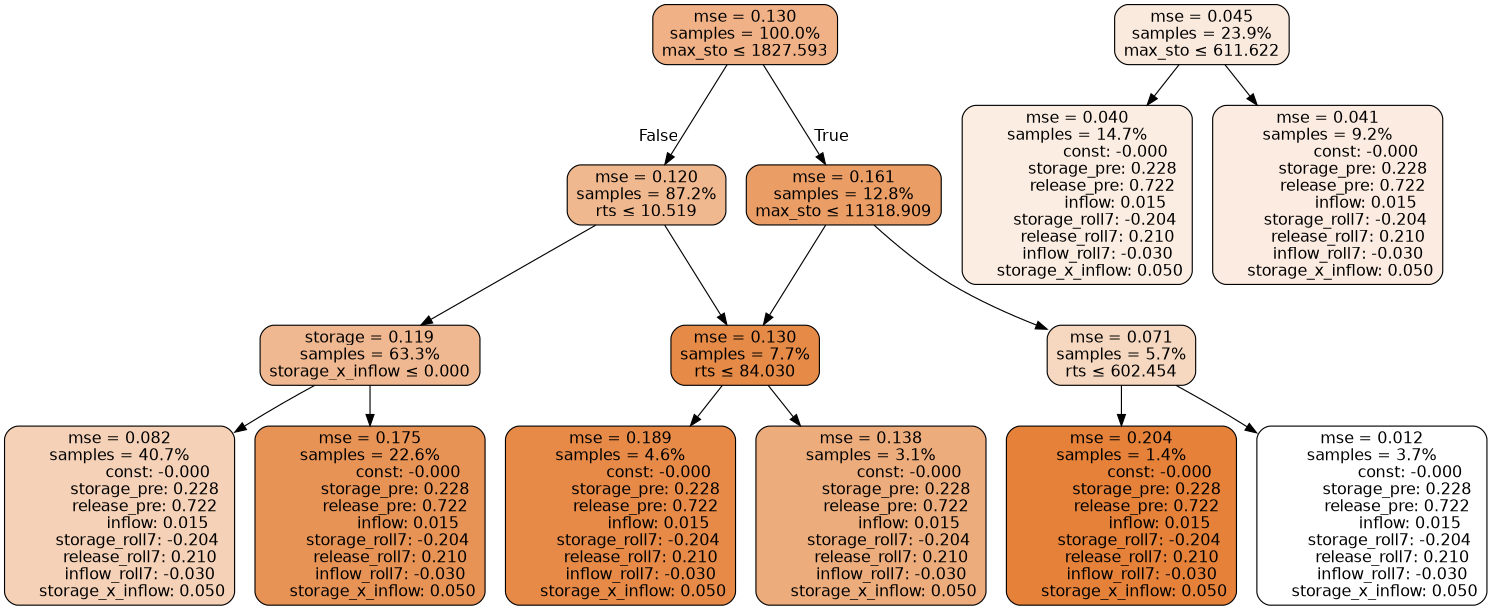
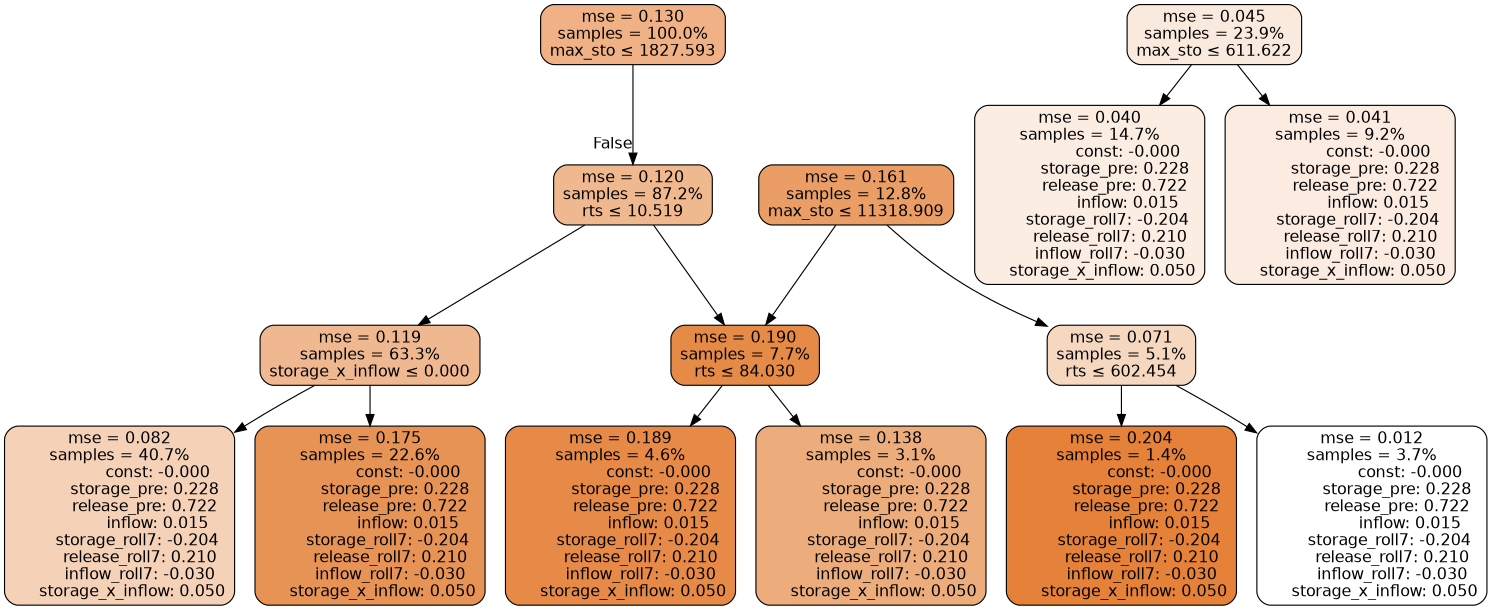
  digraph {
    node [color=black fontname=helvetica shape=rectangle style="filled, rounded"]
    edge [fontname=helvetica]
    n1 [fillcolor="#efb185" label="mse = 0.130\nsamples = 100.0%\nmax_sto &le; 1827.593"]
    n2 [fillcolor="#f0b88f" label="mse = 0.120\nsamples = 87.2%\nrts &le; 10.519"]
    n3 [fillcolor="#ea9d65" label="mse = 0.161\nsamples = 12.8%\nmax_sto &le; 11318.909"]
-   n4 [fillcolor="#f0b890" label="storage = 0.119\nsamples = 63.3%\nstorage_x_inflow &le; 0.000"]
-   n5 [fillcolor="#e68a47" label="mse = 0.130\nsamples = 7.7%\nrts &le; 84.030"]
-   n6 [fillcolor="#f6d8c1" label="mse = 0.071\nsamples = 5.7%\nrts &le; 602.454"]
+   n4 [fillcolor="#f0b890" label="mse = 0.119\nsamples = 63.3%\nstorage_x_inflow &le; 0.000"]
+   n5 [fillcolor="#e68a47" label="mse = 0.190\nsamples = 7.7%\nrts &le; 84.030"]
+   n6 [fillcolor="#f6d8c1" label="mse = 0.071\nsamples = 5.1%\nrts &le; 602.454"]
    n7 [fillcolor="#fae9dd" label="mse = 0.045\nsamples = 23.9%\nmax_sto &le; 611.622"]
    n8 [fillcolor="#fbede2" label="mse = 0.040\nsamples = 14.7%\n               const: -0.000\n          storage_pre: 0.228\n          release_pre: 0.722\n               inflow: 0.015\n       storage_roll7: -0.204\n        release_roll7: 0.210\n        inflow_roll7: -0.030\n     storage_x_inflow: 0.050"]
    n9 [fillcolor="#fbebe1" label="mse = 0.041\nsamples = 9.2%\n               const: -0.000\n          storage_pre: 0.228\n          release_pre: 0.722\n               inflow: 0.015\n       storage_roll7: -0.204\n        release_roll7: 0.210\n        inflow_roll7: -0.030\n     storage_x_inflow: 0.050"]
    n10 [fillcolor="#f5d1b7" label="mse = 0.082\nsamples = 40.7%\n               const: -0.000\n          storage_pre: 0.228\n          release_pre: 0.722\n               inflow: 0.015\n       storage_roll7: -0.204\n        release_roll7: 0.210\n        inflow_roll7: -0.030\n     storage_x_inflow: 0.050"]
    n11 [fillcolor="#e89356" label="mse = 0.175\nsamples = 22.6%\n               const: -0.000\n          storage_pre: 0.228\n          release_pre: 0.722\n               inflow: 0.015\n       storage_roll7: -0.204\n        release_roll7: 0.210\n        inflow_roll7: -0.030\n     storage_x_inflow: 0.050"]
    n12 [fillcolor="#e78a48" label="mse = 0.189\nsamples = 4.6%\n               const: -0.000\n          storage_pre: 0.228\n          release_pre: 0.722\n               inflow: 0.015\n       storage_roll7: -0.204\n        release_roll7: 0.210\n        inflow_roll7: -0.030\n     storage_x_inflow: 0.050"]
    n13 [fillcolor="#edac7c" label="mse = 0.138\nsamples = 3.1%\n               const: -0.000\n          storage_pre: 0.228\n          release_pre: 0.722\n               inflow: 0.015\n       storage_roll7: -0.204\n        release_roll7: 0.210\n        inflow_roll7: -0.030\n     storage_x_inflow: 0.050"]
    n14 [fillcolor="#e58139" label="mse = 0.204\nsamples = 1.4%\n               const: -0.000\n          storage_pre: 0.228\n          release_pre: 0.722\n               inflow: 0.015\n       storage_roll7: -0.204\n        release_roll7: 0.210\n        inflow_roll7: -0.030\n     storage_x_inflow: 0.050"]
    n15 [fillcolor="#ffffff" label="mse = 0.012\nsamples = 3.7%\n               const: -0.000\n          storage_pre: 0.228\n          release_pre: 0.722\n               inflow: 0.015\n       storage_roll7: -0.204\n        release_roll7: 0.210\n        inflow_roll7: -0.030\n     storage_x_inflow: 0.050"]
    n1 -> n2 [headlabel=False labelangle=45 labeldistance=2.5]
-   n1 -> n3 [headlabel=True labelangle=-45 labeldistance=2.5]
    n2 -> n4
    n2 -> n5
    n3 -> n5
    n3 -> n6
    n4 -> n10
    n4 -> n11
    n5 -> n12
    n5 -> n13
    n6 -> n14
    n6 -> n15
    n7 -> n8
    n7 -> n9
  }
